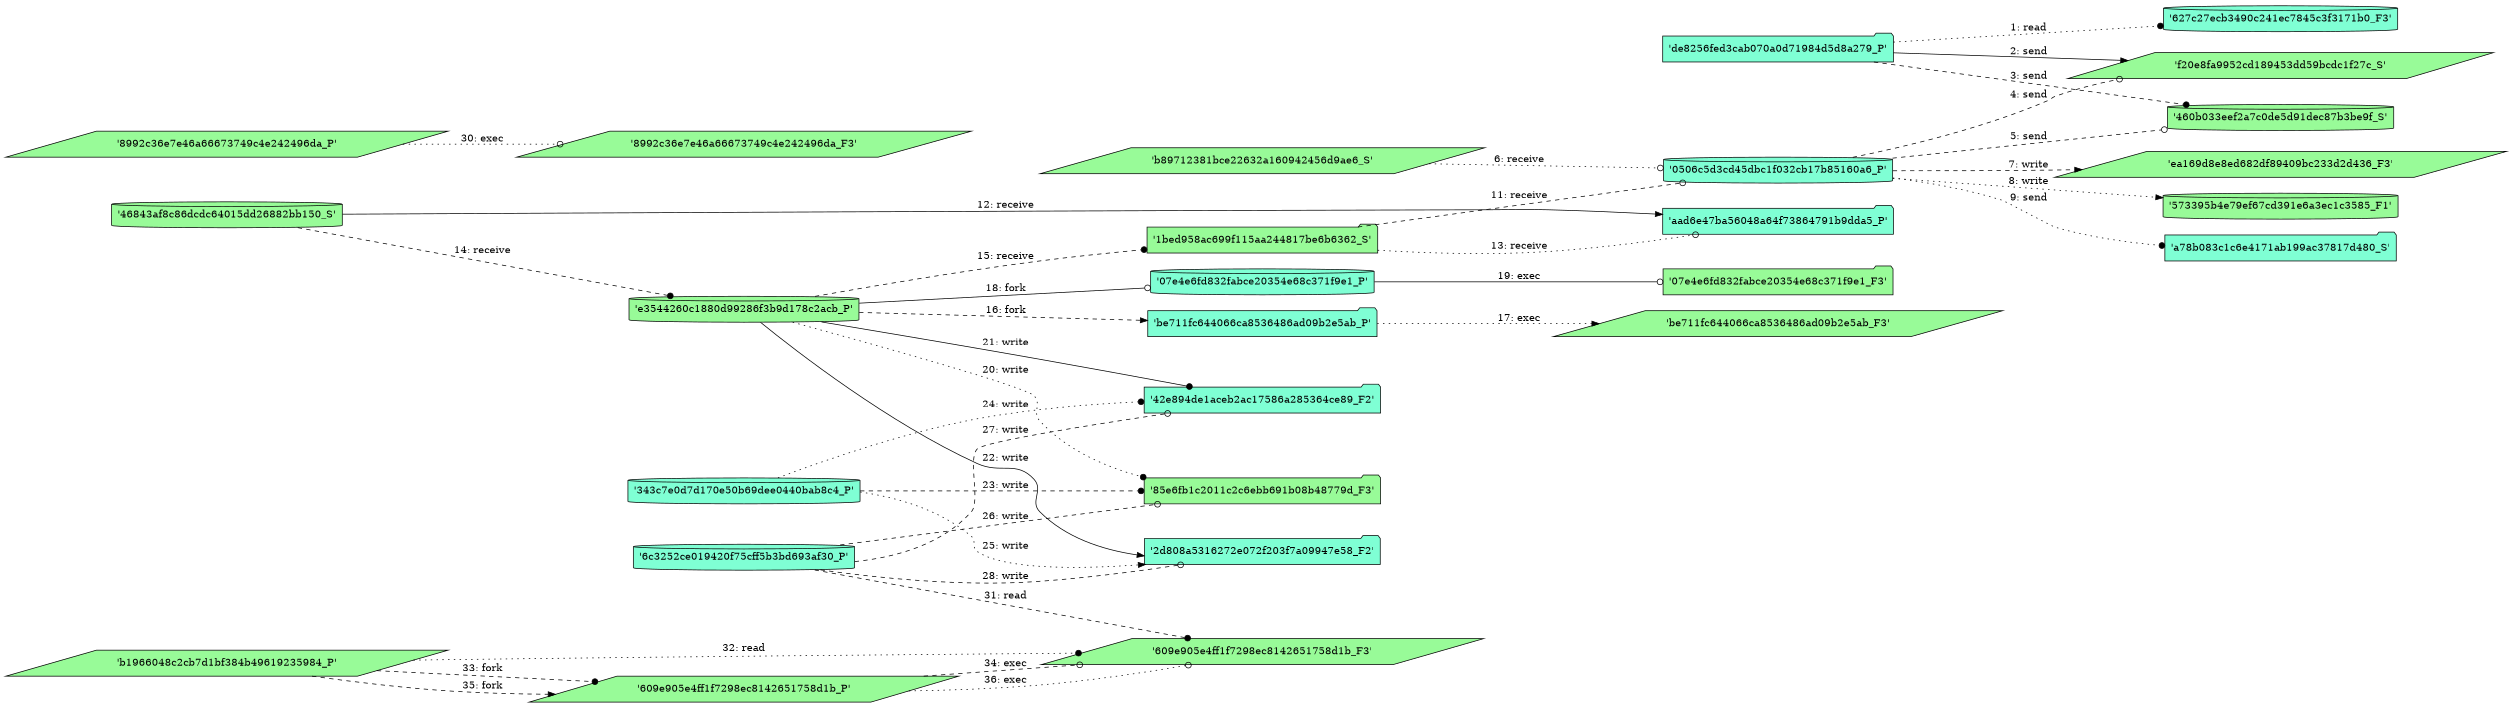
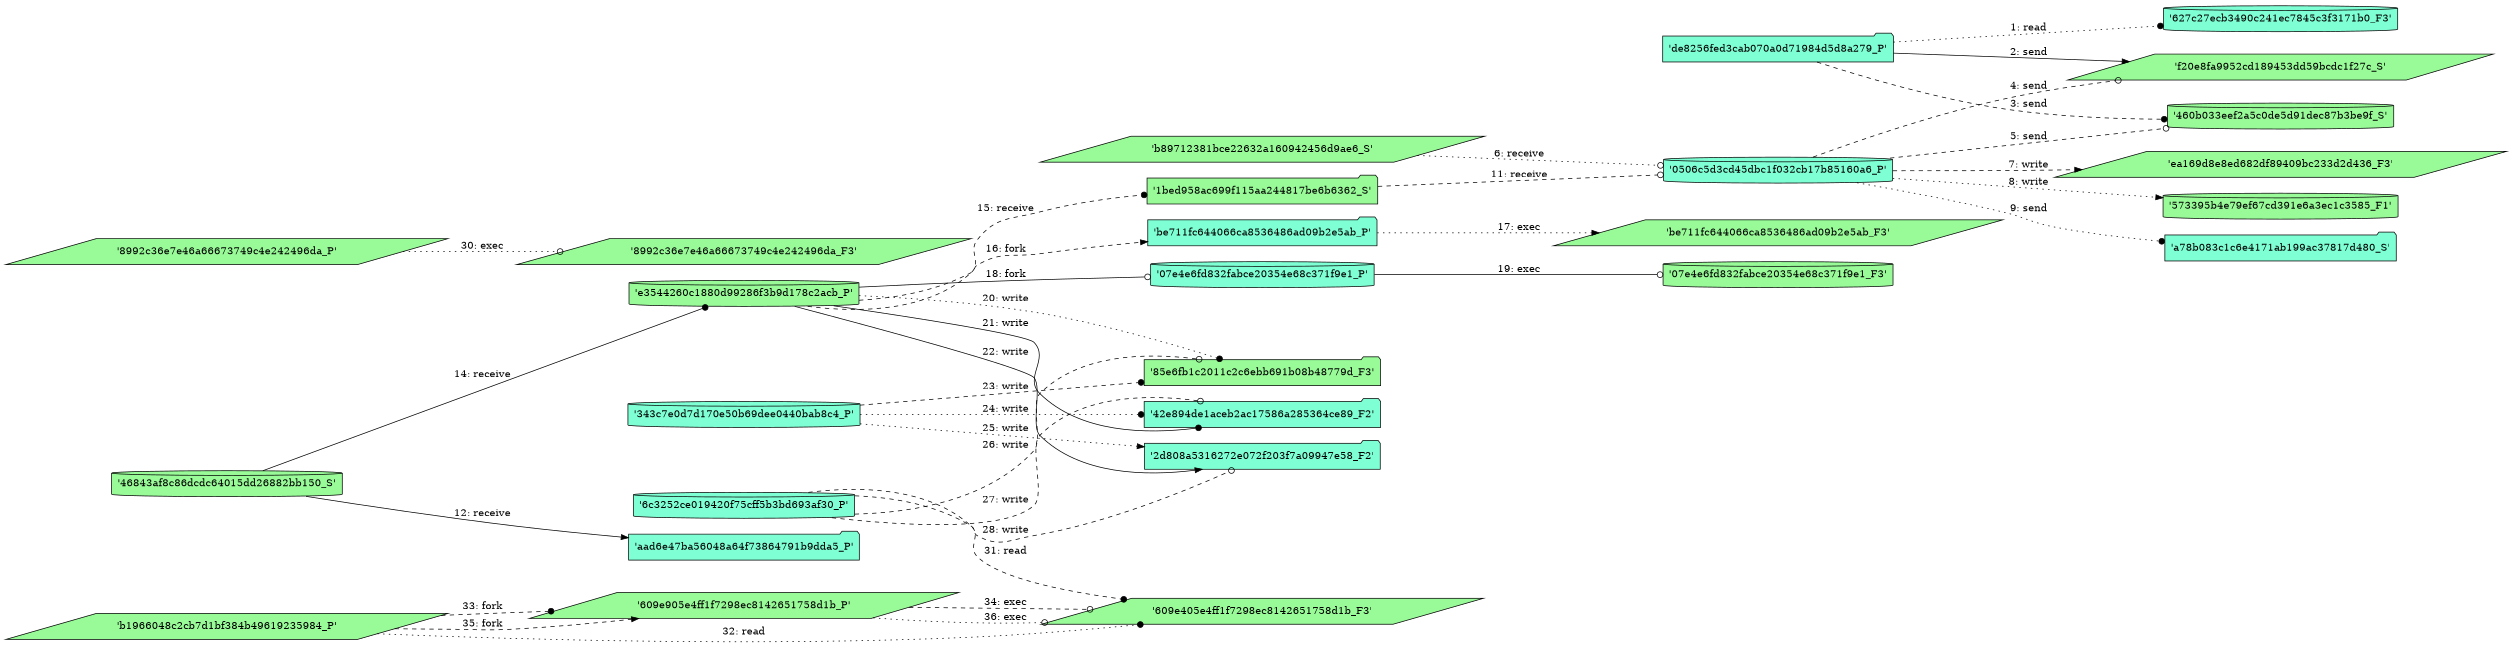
  digraph {
    engine=neato
    fixedsize=false
    fontsize=10
    nodesep=0.3
    rankdir=LR
    ranksep=0
    splines=true
    node [fillcolor=palegreen node_type=Process shape=cylinder style=filled]
    edge [arrowhead=odot style=dashed]
    "'627c27ecb3490c241ec7845c3f3171b0_F3'" [fillcolor=aquamarine node_type=file]
    "'de8256fed3cab070a0d71984d5d8a279_P'" [fillcolor=aquamarine shape=folder]
    "'f20e8fa9952cd189453dd59bcdc1f27c_S'" [node_type=Socket shape=parallelogram]
-   "'460b033eef2a5c0de5d91dec87b3be9f_S'" [node_type=Socket label="'460b033eef2a7c0de5d91dec87b3be9f_S'"]
+   "'460b033eef2a5c0de5d91dec87b3be9f_S'" [node_type=Socket]
    "'0506c5d3cd45dbc1f032cb17b85160a6_P'" [fillcolor=aquamarine]
    "'ea169d8e8ed682df89409bc233d2d436_F3'" [node_type=file shape=parallelogram]
    "'573395b4e79ef67cd391e6a3ec1c3585_F1'" [node_type=file]
    "'a78b083c1c6e4171ab199ac37817d480_S'" [fillcolor=aquamarine node_type=Socket shape=folder]
    "'b89712381bce22632a160942456d9ae6_S'" [node_type=Socket shape=parallelogram]
    "'46843af8c86dcdc64015dd26882bb150_S'" [node_type=Socket]
    "'aad6e47ba56048a64f73864791b9dda5_P'" [fillcolor=aquamarine shape=folder]
    "'e3544260c1880d99286f3b9d178c2acb_P'"
    "'1bed958ac699f115aa244817be6b6362_S'" [node_type=Socket shape=folder]
    "'be711fc644066ca8536486ad09b2e5ab_P'" [fillcolor=aquamarine shape=folder]
    "'07e4e6fd832fabce20354e68c371f9e1_P'" [fillcolor=aquamarine]
    "'85e6fb1c2011c2c6ebb691b08b48779d_F3'" [node_type=file shape=folder]
    "'42e894de1aceb2ac17586a285364ce89_F2'" [fillcolor=aquamarine node_type=file shape=folder]
    "'2d808a5316272e072f203f7a09947e58_F2'" [fillcolor=aquamarine node_type=file shape=folder]
    "'be711fc644066ca8536486ad09b2e5ab_F3'" [node_type=File shape=parallelogram]
-   "'07e4e6fd832fabce20354e68c371f9e1_F3'" [node_type=File shape=folder]
+   "'07e4e6fd832fabce20354e68c371f9e1_F3'" [node_type=File]
    "'343c7e0d7d170e50b69dee0440bab8c4_P'" [fillcolor=aquamarine]
    "'6c3252ce019420f75cff5b3bd693af30_P'" [fillcolor=aquamarine]
-   "'609e905e4ff1f7298ec8142651758d1b_F3'" [node_type=File shape=parallelogram]
+   "'609e905e4ff1f7298ec8142651758d1b_F3'" [node_type=File shape=parallelogram label="'609e405e4ff1f7298ec8142651758d1b_F3'"]
    "'8992c36e7e46a66673749c4e242496da_P'" [shape=parallelogram]
    "'8992c36e7e46a66673749c4e242496da_F3'" [node_type=File shape=parallelogram]
    "'b1966048c2cb7d1bf384b49619235984_P'" [shape=parallelogram]
    "'609e905e4ff1f7298ec8142651758d1b_P'" [shape=parallelogram]
    "'de8256fed3cab070a0d71984d5d8a279_P'" -> "'627c27ecb3490c241ec7845c3f3171b0_F3'" [arrowhead=dot label="1: read" style=dotted]
    "'de8256fed3cab070a0d71984d5d8a279_P'" -> "'f20e8fa9952cd189453dd59bcdc1f27c_S'" [arrowhead=normal label="2: send" style=solid]
    "'de8256fed3cab070a0d71984d5d8a279_P'" -> "'460b033eef2a5c0de5d91dec87b3be9f_S'" [arrowhead=dot label="3: send"]
    "'0506c5d3cd45dbc1f032cb17b85160a6_P'" -> "'f20e8fa9952cd189453dd59bcdc1f27c_S'" [label="4: send"]
    "'0506c5d3cd45dbc1f032cb17b85160a6_P'" -> "'460b033eef2a5c0de5d91dec87b3be9f_S'" [label="5: send"]
    "'0506c5d3cd45dbc1f032cb17b85160a6_P'" -> "'ea169d8e8ed682df89409bc233d2d436_F3'" [arrowhead=normal label="7: write"]
    "'0506c5d3cd45dbc1f032cb17b85160a6_P'" -> "'573395b4e79ef67cd391e6a3ec1c3585_F1'" [arrowhead=normal label="8: write" style=dotted]
    "'0506c5d3cd45dbc1f032cb17b85160a6_P'" -> "'a78b083c1c6e4171ab199ac37817d480_S'" [arrowhead=dot label="9: send" style=dotted]
    "'b89712381bce22632a160942456d9ae6_S'" -> "'0506c5d3cd45dbc1f032cb17b85160a6_P'" [label="6: receive" style=dotted]
    "'46843af8c86dcdc64015dd26882bb150_S'" -> "'aad6e47ba56048a64f73864791b9dda5_P'" [arrowhead=normal label="12: receive" style=solid]
-   "'46843af8c86dcdc64015dd26882bb150_S'" -> "'e3544260c1880d99286f3b9d178c2acb_P'" [arrowhead=dot label="14: receive"]
+   "'46843af8c86dcdc64015dd26882bb150_S'" -> "'e3544260c1880d99286f3b9d178c2acb_P'" [arrowhead=dot label="14: receive" style=solid]
    "'e3544260c1880d99286f3b9d178c2acb_P'" -> "'1bed958ac699f115aa244817be6b6362_S'" [arrowhead=dot label="15: receive"]
    "'e3544260c1880d99286f3b9d178c2acb_P'" -> "'be711fc644066ca8536486ad09b2e5ab_P'" [arrowhead=normal label="16: fork"]
    "'e3544260c1880d99286f3b9d178c2acb_P'" -> "'07e4e6fd832fabce20354e68c371f9e1_P'" [label="18: fork" style=solid]
    "'e3544260c1880d99286f3b9d178c2acb_P'" -> "'85e6fb1c2011c2c6ebb691b08b48779d_F3'" [arrowhead=dot label="20: write" style=dotted]
    "'e3544260c1880d99286f3b9d178c2acb_P'" -> "'42e894de1aceb2ac17586a285364ce89_F2'" [arrowhead=dot label="21: write" style=solid]
    "'e3544260c1880d99286f3b9d178c2acb_P'" -> "'2d808a5316272e072f203f7a09947e58_F2'" [arrowhead=normal label="22: write" style=solid]
    "'1bed958ac699f115aa244817be6b6362_S'" -> "'0506c5d3cd45dbc1f032cb17b85160a6_P'" [label="11: receive"]
-   "'1bed958ac699f115aa244817be6b6362_S'" -> "'aad6e47ba56048a64f73864791b9dda5_P'" [label="13: receive" style=dotted]
    "'be711fc644066ca8536486ad09b2e5ab_P'" -> "'be711fc644066ca8536486ad09b2e5ab_F3'" [arrowhead=normal label="17: exec" style=dotted]
    "'07e4e6fd832fabce20354e68c371f9e1_P'" -> "'07e4e6fd832fabce20354e68c371f9e1_F3'" [label="19: exec" style=solid]
    "'343c7e0d7d170e50b69dee0440bab8c4_P'" -> "'85e6fb1c2011c2c6ebb691b08b48779d_F3'" [arrowhead=dot label="23: write"]
    "'343c7e0d7d170e50b69dee0440bab8c4_P'" -> "'42e894de1aceb2ac17586a285364ce89_F2'" [arrowhead=dot label="24: write" style=dotted]
    "'343c7e0d7d170e50b69dee0440bab8c4_P'" -> "'2d808a5316272e072f203f7a09947e58_F2'" [arrowhead=normal label="25: write" style=dotted]
    "'6c3252ce019420f75cff5b3bd693af30_P'" -> "'85e6fb1c2011c2c6ebb691b08b48779d_F3'" [label="26: write"]
    "'6c3252ce019420f75cff5b3bd693af30_P'" -> "'42e894de1aceb2ac17586a285364ce89_F2'" [label="27: write"]
    "'6c3252ce019420f75cff5b3bd693af30_P'" -> "'2d808a5316272e072f203f7a09947e58_F2'" [label="28: write"]
    "'6c3252ce019420f75cff5b3bd693af30_P'" -> "'609e905e4ff1f7298ec8142651758d1b_F3'" [arrowhead=dot label="31: read"]
    "'8992c36e7e46a66673749c4e242496da_P'" -> "'8992c36e7e46a66673749c4e242496da_F3'" [label="30: exec" style=dotted]
    "'b1966048c2cb7d1bf384b49619235984_P'" -> "'609e905e4ff1f7298ec8142651758d1b_F3'" [arrowhead=dot label="32: read" style=dotted]
    "'b1966048c2cb7d1bf384b49619235984_P'" -> "'609e905e4ff1f7298ec8142651758d1b_P'" [arrowhead=dot label="33: fork"]
    "'b1966048c2cb7d1bf384b49619235984_P'" -> "'609e905e4ff1f7298ec8142651758d1b_P'" [arrowhead=normal label="35: fork"]
    "'609e905e4ff1f7298ec8142651758d1b_P'" -> "'609e905e4ff1f7298ec8142651758d1b_F3'" [label="34: exec"]
    "'609e905e4ff1f7298ec8142651758d1b_P'" -> "'609e905e4ff1f7298ec8142651758d1b_F3'" [label="36: exec" style=dotted]
  }
